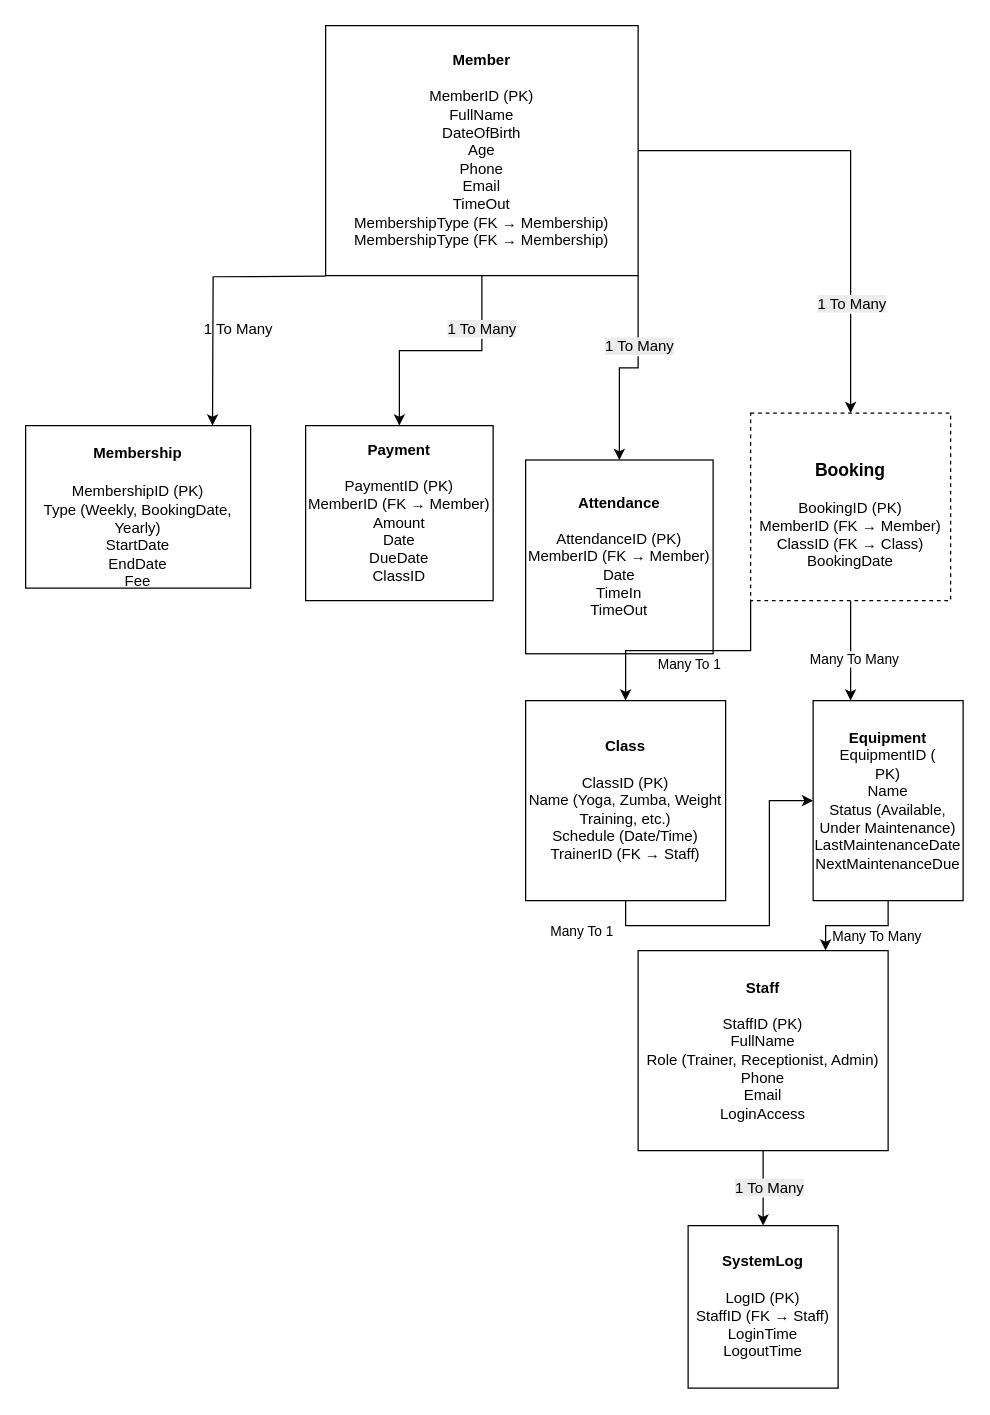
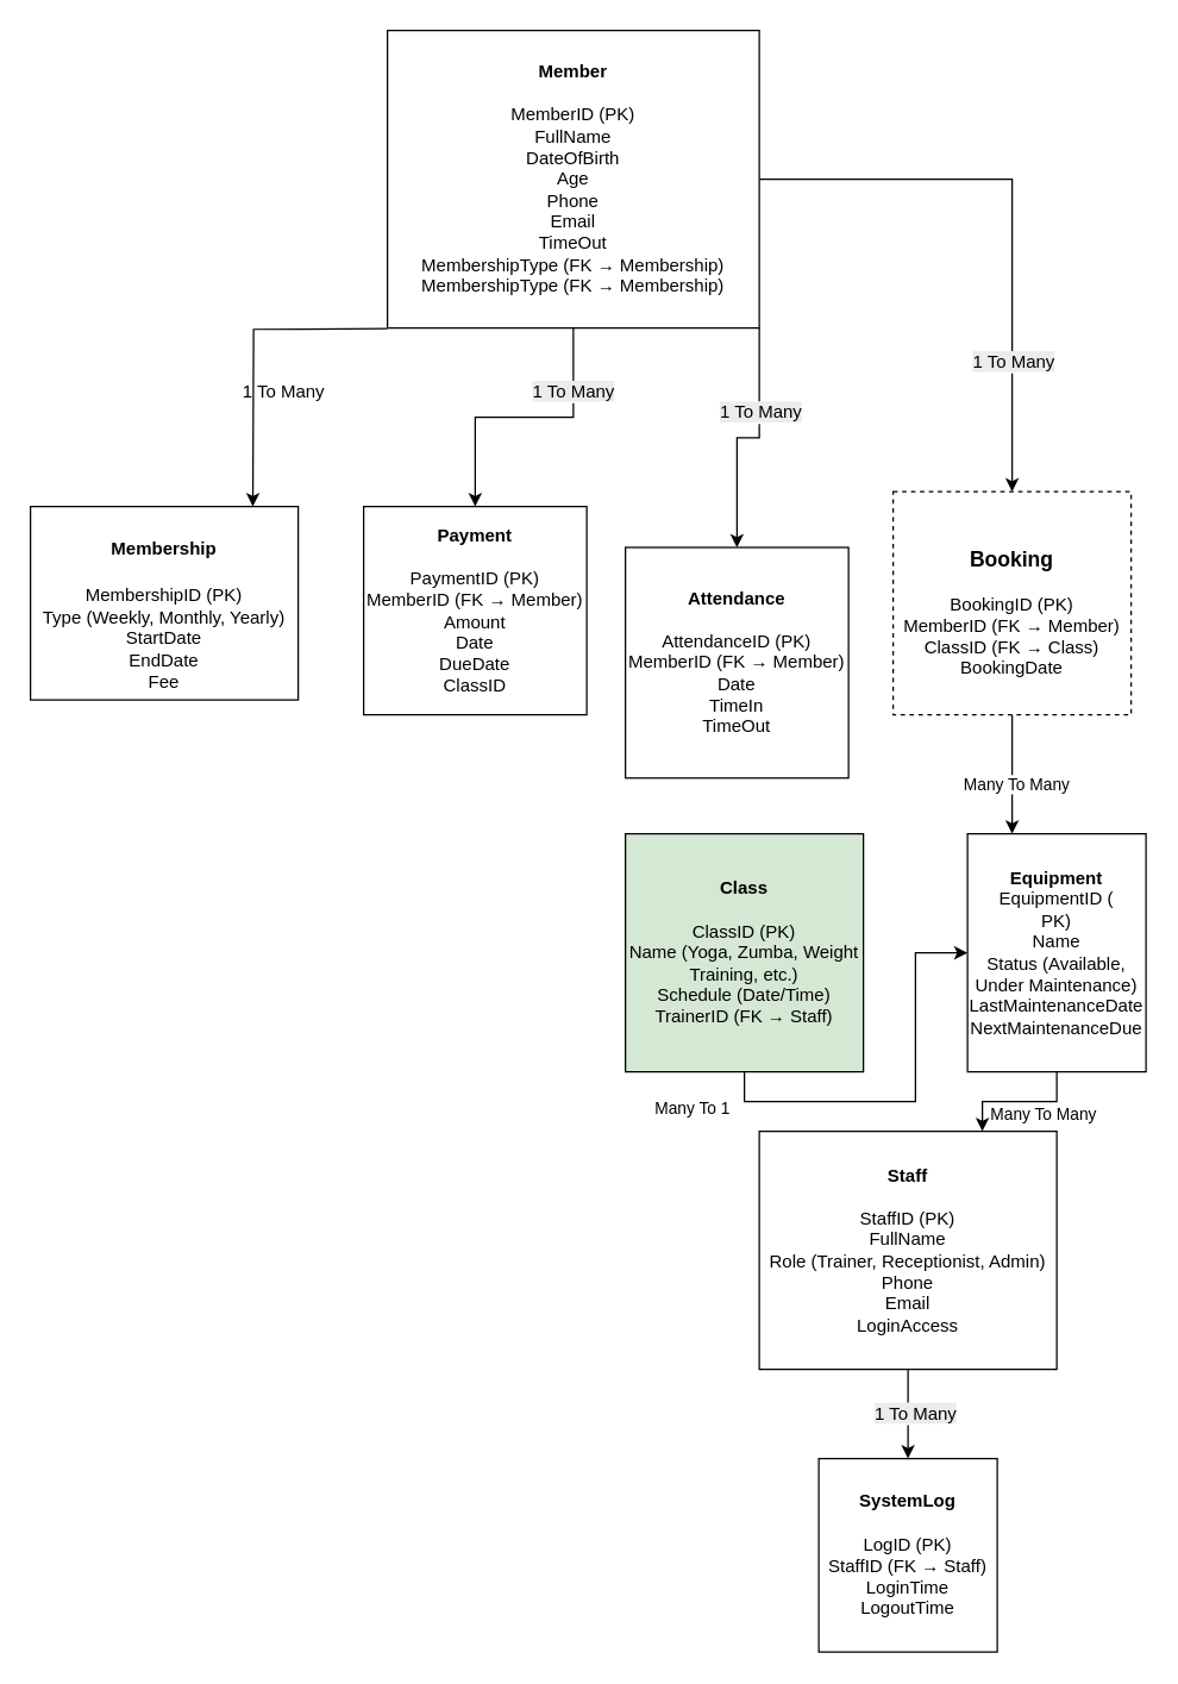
  <mxCell id="0" />
  <mxCell id="1" parent="0" />
  <mxCell id="2" style="edgeStyle=orthogonalEdgeStyle;rounded=0;orthogonalLoop=1;jettySize=auto;html=1;exitX=1;exitY=0.5;exitDx=0;exitDy=0;entryX=0.5;entryY=0;entryDx=0;entryDy=0;" parent="1" source="8" target="20" edge="1"><mxGeometry relative="1" as="geometry" /></mxCell>
  <mxCell id="3" value="&lt;span style=&quot;font-size: 12px; background-color: rgb(236, 236, 236);&quot;&gt;1 To Many&lt;/span&gt;" style="edgeLabel;html=1;align=center;verticalAlign=middle;resizable=0;points=[];" parent="2" vertex="1" connectable="0"><mxGeometry x="0.539" relative="1" as="geometry"><mxPoint as="offset" /></mxGeometry></mxCell>
  <mxCell id="4" style="edgeStyle=orthogonalEdgeStyle;rounded=0;orthogonalLoop=1;jettySize=auto;html=1;exitX=0.5;exitY=1;exitDx=0;exitDy=0;" parent="1" source="8" target="10" edge="1"><mxGeometry relative="1" as="geometry" /></mxCell>
  <mxCell id="5" value="&lt;span style=&quot;font-size: 12px; background-color: rgb(236, 236, 236);&quot;&gt;1 To Many&lt;/span&gt;" style="edgeLabel;html=1;align=center;verticalAlign=middle;resizable=0;points=[];" parent="4" vertex="1" connectable="0"><mxGeometry x="-0.545" y="-1" relative="1" as="geometry"><mxPoint as="offset" /></mxGeometry></mxCell>
  <mxCell id="6" style="edgeStyle=orthogonalEdgeStyle;rounded=0;orthogonalLoop=1;jettySize=auto;html=1;exitX=1;exitY=1;exitDx=0;exitDy=0;entryX=0.5;entryY=0;entryDx=0;entryDy=0;" parent="1" source="8" target="11" edge="1"><mxGeometry relative="1" as="geometry" /></mxCell>
  <mxCell id="7" value="&lt;span style=&quot;font-size: 12px; background-color: rgb(236, 236, 236);&quot;&gt;1 To Many&lt;/span&gt;" style="edgeLabel;html=1;align=center;verticalAlign=middle;resizable=0;points=[];" parent="6" vertex="1" connectable="0"><mxGeometry x="-0.315" relative="1" as="geometry"><mxPoint as="offset" /></mxGeometry></mxCell>
  <mxCell id="8" value="&lt;b&gt;Member&lt;/b&gt;&lt;div&gt;&lt;br&gt;&lt;/div&gt;&lt;div&gt;MemberID (PK)&lt;/div&gt;&lt;div&gt;FullName&lt;/div&gt;&lt;div&gt;DateOfBirth&lt;/div&gt;&lt;div&gt;Age&lt;/div&gt;&lt;div&gt;Phone&lt;/div&gt;&lt;div&gt;Email&lt;/div&gt;&lt;div&gt;TimeOut&lt;/div&gt;&lt;div&gt;MembershipType (FK → Membership)&lt;/div&gt;&lt;div&gt;MembershipType (FK → Membership)&lt;/div&gt;" style="rounded=0;whiteSpace=wrap;html=1;align=center;" parent="1" vertex="1"><mxGeometry x="260" y="20" width="250" height="200" as="geometry" /></mxCell>
- <mxCell id="9" value="&lt;h5&gt;&lt;span style=&quot;font-style: normal;&quot; data-start=&quot;408&quot; data-end=&quot;422&quot;&gt;&lt;font style=&quot;font-size: 12px;&quot;&gt;Membership&lt;/font&gt;&lt;/span&gt;&lt;/h5&gt;&lt;div&gt;&lt;span style=&quot;font-style: normal;&quot; data-start=&quot;408&quot; data-end=&quot;422&quot;&gt;MembershipID (PK)&lt;/span&gt;&lt;/div&gt;&lt;div&gt;&lt;span style=&quot;font-style: normal;&quot;&gt;Type (Weekly, BookingDate, Yearly)&lt;/span&gt;&lt;/div&gt;&lt;div&gt;&lt;span style=&quot;font-style: normal;&quot;&gt;StartDate&lt;/span&gt;&lt;/div&gt;&lt;div&gt;&lt;span style=&quot;font-style: normal;&quot;&gt;EndDate&lt;/span&gt;&lt;/div&gt;&lt;div&gt;&lt;span style=&quot;font-style: normal;&quot;&gt;Fee&lt;/span&gt;&lt;/div&gt;" style="rounded=0;whiteSpace=wrap;html=1;align=center;fontStyle=2" parent="1" vertex="1"><mxGeometry x="20" y="340" width="180" height="130" as="geometry" /></mxCell>
+ <mxCell id="9" value="&lt;h5&gt;&lt;span style=&quot;font-style: normal;&quot; data-start=&quot;408&quot; data-end=&quot;422&quot;&gt;&lt;font style=&quot;font-size: 12px;&quot;&gt;Membership&lt;/font&gt;&lt;/span&gt;&lt;/h5&gt;&lt;div&gt;&lt;span style=&quot;font-style: normal;&quot; data-start=&quot;408&quot; data-end=&quot;422&quot;&gt;MembershipID (PK)&lt;/span&gt;&lt;/div&gt;&lt;div&gt;&lt;span style=&quot;font-style: normal;&quot;&gt;Type (Weekly, Monthly, Yearly)&lt;/span&gt;&lt;/div&gt;&lt;div&gt;&lt;span style=&quot;font-style: normal;&quot;&gt;StartDate&lt;/span&gt;&lt;/div&gt;&lt;div&gt;&lt;span style=&quot;font-style: normal;&quot;&gt;EndDate&lt;/span&gt;&lt;/div&gt;&lt;div&gt;&lt;span style=&quot;font-style: normal;&quot;&gt;Fee&lt;/span&gt;&lt;/div&gt;" style="rounded=0;whiteSpace=wrap;html=1;align=center;fontStyle=2" parent="1" vertex="1"><mxGeometry x="20" y="340" width="180" height="130" as="geometry" /></mxCell>
  <mxCell id="10" value="&lt;b&gt;Payment&lt;/b&gt;&lt;div&gt;&lt;br&gt;&lt;div&gt;PaymentID (PK)&lt;/div&gt;&lt;div&gt;MemberID (FK → Member)&lt;/div&gt;&lt;div&gt;Amount&lt;/div&gt;&lt;/div&gt;&lt;div&gt;Date&lt;/div&gt;&lt;div&gt;DueDate&lt;/div&gt;&lt;div&gt;ClassID&lt;/div&gt;" style="rounded=0;whiteSpace=wrap;html=1;" parent="1" vertex="1"><mxGeometry x="244" y="340" width="150" height="140" as="geometry" /></mxCell>
  <mxCell id="11" value="&lt;span data-end=&quot;645&quot; data-start=&quot;631&quot;&gt;&lt;b&gt;Attendance&lt;/b&gt;&lt;/span&gt;&lt;div&gt;&lt;b&gt;&lt;br&gt;&lt;/b&gt;&lt;div&gt;&lt;span data-end=&quot;645&quot; data-start=&quot;631&quot;&gt;AttendanceID (PK)&lt;/span&gt;&lt;/div&gt;&lt;div&gt;&lt;span data-end=&quot;645&quot; data-start=&quot;631&quot;&gt;MemberID (FK → Member)&lt;/span&gt;&lt;/div&gt;&lt;div&gt;&lt;span data-end=&quot;645&quot; data-start=&quot;631&quot;&gt;Date&lt;/span&gt;&lt;/div&gt;&lt;div&gt;&lt;span data-end=&quot;645&quot; data-start=&quot;631&quot;&gt;TimeIn&lt;/span&gt;&lt;/div&gt;&lt;div&gt;&lt;span data-end=&quot;645&quot; data-start=&quot;631&quot;&gt;TimeOut&lt;/span&gt;&lt;/div&gt;&lt;/div&gt;" style="rounded=0;whiteSpace=wrap;html=1;" parent="1" vertex="1"><mxGeometry x="420" y="367.5" width="150" height="155" as="geometry" /></mxCell>
  <mxCell id="12" style="edgeStyle=orthogonalEdgeStyle;rounded=0;orthogonalLoop=1;jettySize=auto;html=1;exitX=0.5;exitY=1;exitDx=0;exitDy=0;entryX=0.5;entryY=0;entryDx=0;entryDy=0;" parent="1" source="14" target="24" edge="1"><mxGeometry relative="1" as="geometry" /></mxCell>
  <mxCell id="13" value="&lt;span style=&quot;font-size: 12px; background-color: rgb(236, 236, 236);&quot;&gt;1 To Many&lt;/span&gt;" style="edgeLabel;html=1;align=center;verticalAlign=middle;resizable=0;points=[];" parent="12" vertex="1" connectable="0"><mxGeometry x="-0.021" y="4" relative="1" as="geometry"><mxPoint as="offset" /></mxGeometry></mxCell>
  <mxCell id="14" value="&lt;b&gt;Staff&lt;/b&gt;&lt;div&gt;&lt;br&gt;&lt;/div&gt;&lt;div&gt;StaffID (PK)&lt;/div&gt;&lt;div&gt;FullName&lt;/div&gt;&lt;div&gt;Role (Trainer, Receptionist, Admin)&lt;/div&gt;&lt;div&gt;Phone&lt;/div&gt;&lt;div&gt;Email&lt;/div&gt;&lt;div&gt;LoginAccess&lt;/div&gt;" style="rounded=0;whiteSpace=wrap;html=1;" parent="1" vertex="1"><mxGeometry x="510" y="760" width="200" height="160" as="geometry" /></mxCell>
- <mxCell id="15" value="&lt;b&gt;Class&lt;/b&gt;&lt;div&gt;&lt;b&gt;&lt;br&gt;&lt;/b&gt;&lt;div&gt;ClassID (PK)&lt;/div&gt;&lt;div&gt;Name (Yoga, Zumba, Weight Training, etc.)&lt;/div&gt;&lt;div&gt;Schedule (Date/Time)&lt;/div&gt;&lt;div&gt;TrainerID (FK → Staff)&lt;/div&gt;&lt;/div&gt;" style="rounded=0;whiteSpace=wrap;html=1;" parent="1" vertex="1"><mxGeometry x="420" y="560" width="160" height="160" as="geometry" /></mxCell>
- <mxCell id="16" style="edgeStyle=orthogonalEdgeStyle;rounded=0;orthogonalLoop=1;jettySize=auto;html=1;exitX=0;exitY=1;exitDx=0;exitDy=0;entryX=0.5;entryY=0;entryDx=0;entryDy=0;" parent="1" source="20" target="15" edge="1"><mxGeometry relative="1" as="geometry" /></mxCell>
- <mxCell id="17" value="Many To 1" style="edgeLabel;html=1;align=center;verticalAlign=middle;resizable=0;points=[];" parent="16" vertex="1" connectable="0"><mxGeometry x="0.005" y="2" relative="1" as="geometry"><mxPoint y="8" as="offset" /></mxGeometry></mxCell>
+ <mxCell id="15" value="&lt;b&gt;Class&lt;/b&gt;&lt;div&gt;&lt;b&gt;&lt;br&gt;&lt;/b&gt;&lt;div&gt;ClassID (PK)&lt;/div&gt;&lt;div&gt;Name (Yoga, Zumba, Weight Training, etc.)&lt;/div&gt;&lt;div&gt;Schedule (Date/Time)&lt;/div&gt;&lt;div&gt;TrainerID (FK → Staff)&lt;/div&gt;&lt;/div&gt;" style="rounded=0;whiteSpace=wrap;html=1;fillColor=#d5e8d4;" parent="1" vertex="1"><mxGeometry x="420" y="560" width="160" height="160" as="geometry" /></mxCell>
  <mxCell id="18" style="edgeStyle=orthogonalEdgeStyle;rounded=0;orthogonalLoop=1;jettySize=auto;html=1;exitX=0.5;exitY=1;exitDx=0;exitDy=0;entryX=0.25;entryY=0;entryDx=0;entryDy=0;" parent="1" source="20" target="23" edge="1"><mxGeometry relative="1" as="geometry" /></mxCell>
  <mxCell id="19" value="Many To Many" style="edgeLabel;html=1;align=center;verticalAlign=middle;resizable=0;points=[];" parent="18" vertex="1" connectable="0"><mxGeometry x="0.16" y="2" relative="1" as="geometry"><mxPoint as="offset" /></mxGeometry></mxCell>
  <mxCell id="20" value="&lt;h3 data-end=&quot;1003&quot; data-start=&quot;985&quot;&gt;&lt;span style=&quot;&quot; data-end=&quot;1003&quot; data-start=&quot;992&quot;&gt;Booking&lt;/span&gt;&lt;/h3&gt;&lt;div&gt;&lt;span data-end=&quot;1003&quot; data-start=&quot;992&quot;&gt;BookingID (PK)&lt;/span&gt;&lt;/div&gt;&lt;div&gt;&lt;span data-end=&quot;1003&quot; data-start=&quot;992&quot;&gt;MemberID (FK → Member)&lt;/span&gt;&lt;/div&gt;&lt;div&gt;&lt;span data-end=&quot;1003&quot; data-start=&quot;992&quot;&gt;ClassID (FK → Class)&lt;/span&gt;&lt;/div&gt;&lt;div&gt;&lt;span data-end=&quot;1003&quot; data-start=&quot;992&quot;&gt;BookingDate&lt;/span&gt;&lt;/div&gt;" style="rounded=0;whiteSpace=wrap;html=1;dashed=1;" parent="1" vertex="1"><mxGeometry x="600" y="330" width="160" height="150" as="geometry" /></mxCell>
  <mxCell id="21" style="edgeStyle=orthogonalEdgeStyle;rounded=0;orthogonalLoop=1;jettySize=auto;html=1;exitX=0.5;exitY=1;exitDx=0;exitDy=0;entryX=0.75;entryY=0;entryDx=0;entryDy=0;" parent="1" source="23" target="14" edge="1"><mxGeometry relative="1" as="geometry" /></mxCell>
  <mxCell id="22" value="Many To Many" style="edgeLabel;html=1;align=center;verticalAlign=middle;resizable=0;points=[];" parent="21" vertex="1" connectable="0"><mxGeometry x="-0.026" y="-2" relative="1" as="geometry"><mxPoint x="14" y="10" as="offset" /></mxGeometry></mxCell>
  <mxCell id="23" value="&lt;b&gt;Equipment&lt;/b&gt;&lt;div&gt;EquipmentID (&lt;/div&gt;&lt;div&gt;PK)&lt;/div&gt;&lt;div&gt;Name&lt;/div&gt;&lt;div&gt;Status (Available, Under Maintenance)&lt;/div&gt;&lt;div&gt;LastMaintenanceDate&lt;/div&gt;&lt;div&gt;NextMaintenanceDue&lt;/div&gt;" style="rounded=0;whiteSpace=wrap;html=1;" parent="1" vertex="1"><mxGeometry x="650" y="560" width="120" height="160" as="geometry" /></mxCell>
  <mxCell id="24" value="&lt;span data-end=&quot;1253&quot; data-start=&quot;1240&quot;&gt;&lt;b&gt;SystemLog&lt;/b&gt;&lt;/span&gt;&lt;div&gt;&lt;br&gt;&lt;div&gt;&lt;span data-end=&quot;1253&quot; data-start=&quot;1240&quot;&gt;LogID (PK)&lt;/span&gt;&lt;/div&gt;&lt;/div&gt;&lt;div&gt;&lt;span data-end=&quot;1253&quot; data-start=&quot;1240&quot;&gt;StaffID (FK → Staff)&lt;/span&gt;&lt;/div&gt;&lt;div&gt;&lt;span data-end=&quot;1253&quot; data-start=&quot;1240&quot;&gt;LoginTime&lt;/span&gt;&lt;/div&gt;&lt;div&gt;&lt;span data-end=&quot;1253&quot; data-start=&quot;1240&quot;&gt;LogoutTime&lt;/span&gt;&lt;/div&gt;" style="rounded=0;whiteSpace=wrap;html=1;" parent="1" vertex="1"><mxGeometry x="550" y="980" width="120" height="130" as="geometry" /></mxCell>
  <mxCell id="25" style="edgeStyle=orthogonalEdgeStyle;rounded=0;orthogonalLoop=1;jettySize=auto;html=1;exitX=0.5;exitY=1;exitDx=0;exitDy=0;" parent="1" source="10" target="10" edge="1"><mxGeometry relative="1" as="geometry" /></mxCell>
  <mxCell id="26" style="edgeStyle=orthogonalEdgeStyle;rounded=0;orthogonalLoop=1;jettySize=auto;html=1;exitX=0;exitY=1;exitDx=0;exitDy=0;entryX=0.831;entryY=-0.003;entryDx=0;entryDy=0;entryPerimeter=0;" parent="1" edge="1"><mxGeometry relative="1" as="geometry"><mxPoint x="259.93" y="220.39" as="sourcePoint" /><mxPoint x="169.51" y="340" as="targetPoint" /></mxGeometry></mxCell>
  <mxCell id="27" value="1 To Many" style="text;html=1;align=center;verticalAlign=middle;resizable=0;points=[];autosize=1;strokeColor=none;fillColor=none;" parent="1" vertex="1"><mxGeometry x="150" y="248" width="80" height="30" as="geometry" /></mxCell>
  <mxCell id="28" style="edgeStyle=orthogonalEdgeStyle;rounded=0;orthogonalLoop=1;jettySize=auto;html=1;exitX=0.5;exitY=1;exitDx=0;exitDy=0;" parent="1" source="15" target="23" edge="1"><mxGeometry relative="1" as="geometry" /></mxCell>
  <mxCell id="29" value="&lt;span style=&quot;font-size: 11px; background-color: rgb(255, 255, 255);&quot;&gt;Many To 1&lt;/span&gt;" style="text;html=1;align=center;verticalAlign=middle;resizable=0;points=[];autosize=1;strokeColor=none;fillColor=none;" parent="1" vertex="1"><mxGeometry x="430" y="730" width="70" height="30" as="geometry" /></mxCell>
